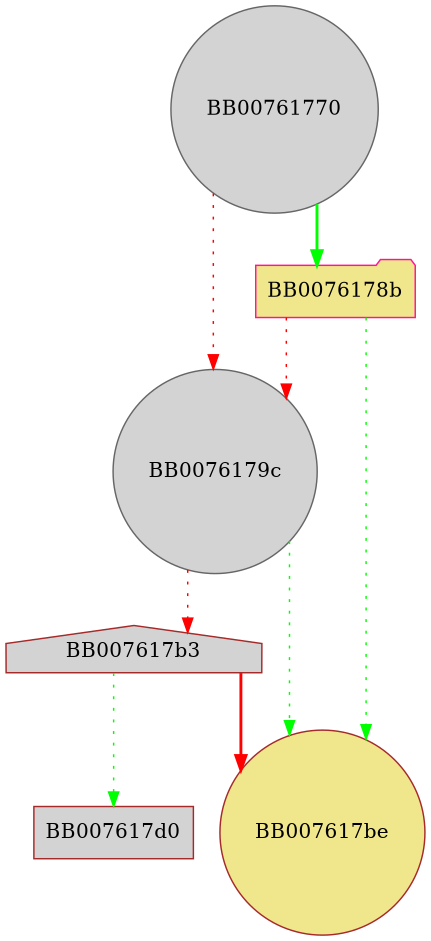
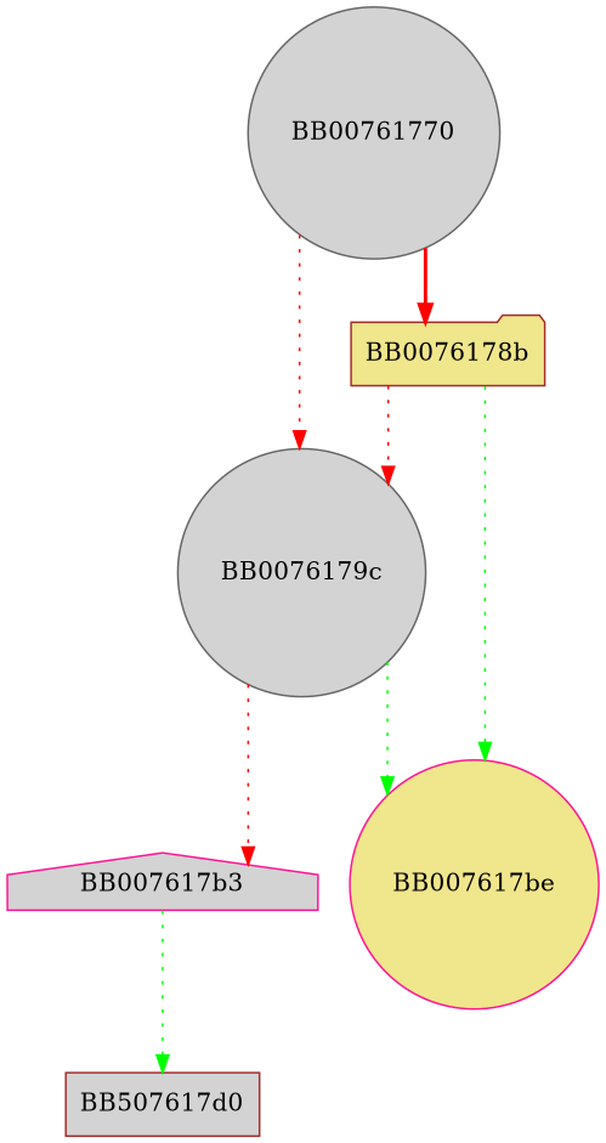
  digraph {
    splines=ortho
    node [color=gray40 fillcolor=lightgrey shape=circle style=filled]
    edge [color=red style=dotted]
    BB00761770
    BB0076179c
-   BB0076178b [color=deeppink fillcolor=khaki shape=folder]
-   BB007617be [color=brown fillcolor=khaki]
-   BB007617b3 [color=brown shape=house]
-   BB007617d0 [color=brown shape=box]
+   BB0076178b [color=brown fillcolor=khaki shape=folder]
+   BB007617be [color=deeppink fillcolor=khaki]
+   BB007617b3 [color=deeppink shape=house]
+   BB007617d0 [color=brown shape=box label=BB507617d0]
    BB00761770 -> BB0076179c
-   BB00761770 -> BB0076178b [color=green style=bold]
+   BB00761770 -> BB0076178b [style=bold]
    BB0076179c -> BB007617be [color=green]
    BB0076179c -> BB007617b3
    BB0076178b -> BB0076179c
    BB0076178b -> BB007617be [color=green]
-   BB007617b3 -> BB007617be [style=bold]
    BB007617b3 -> BB007617d0 [color=green]
  }
